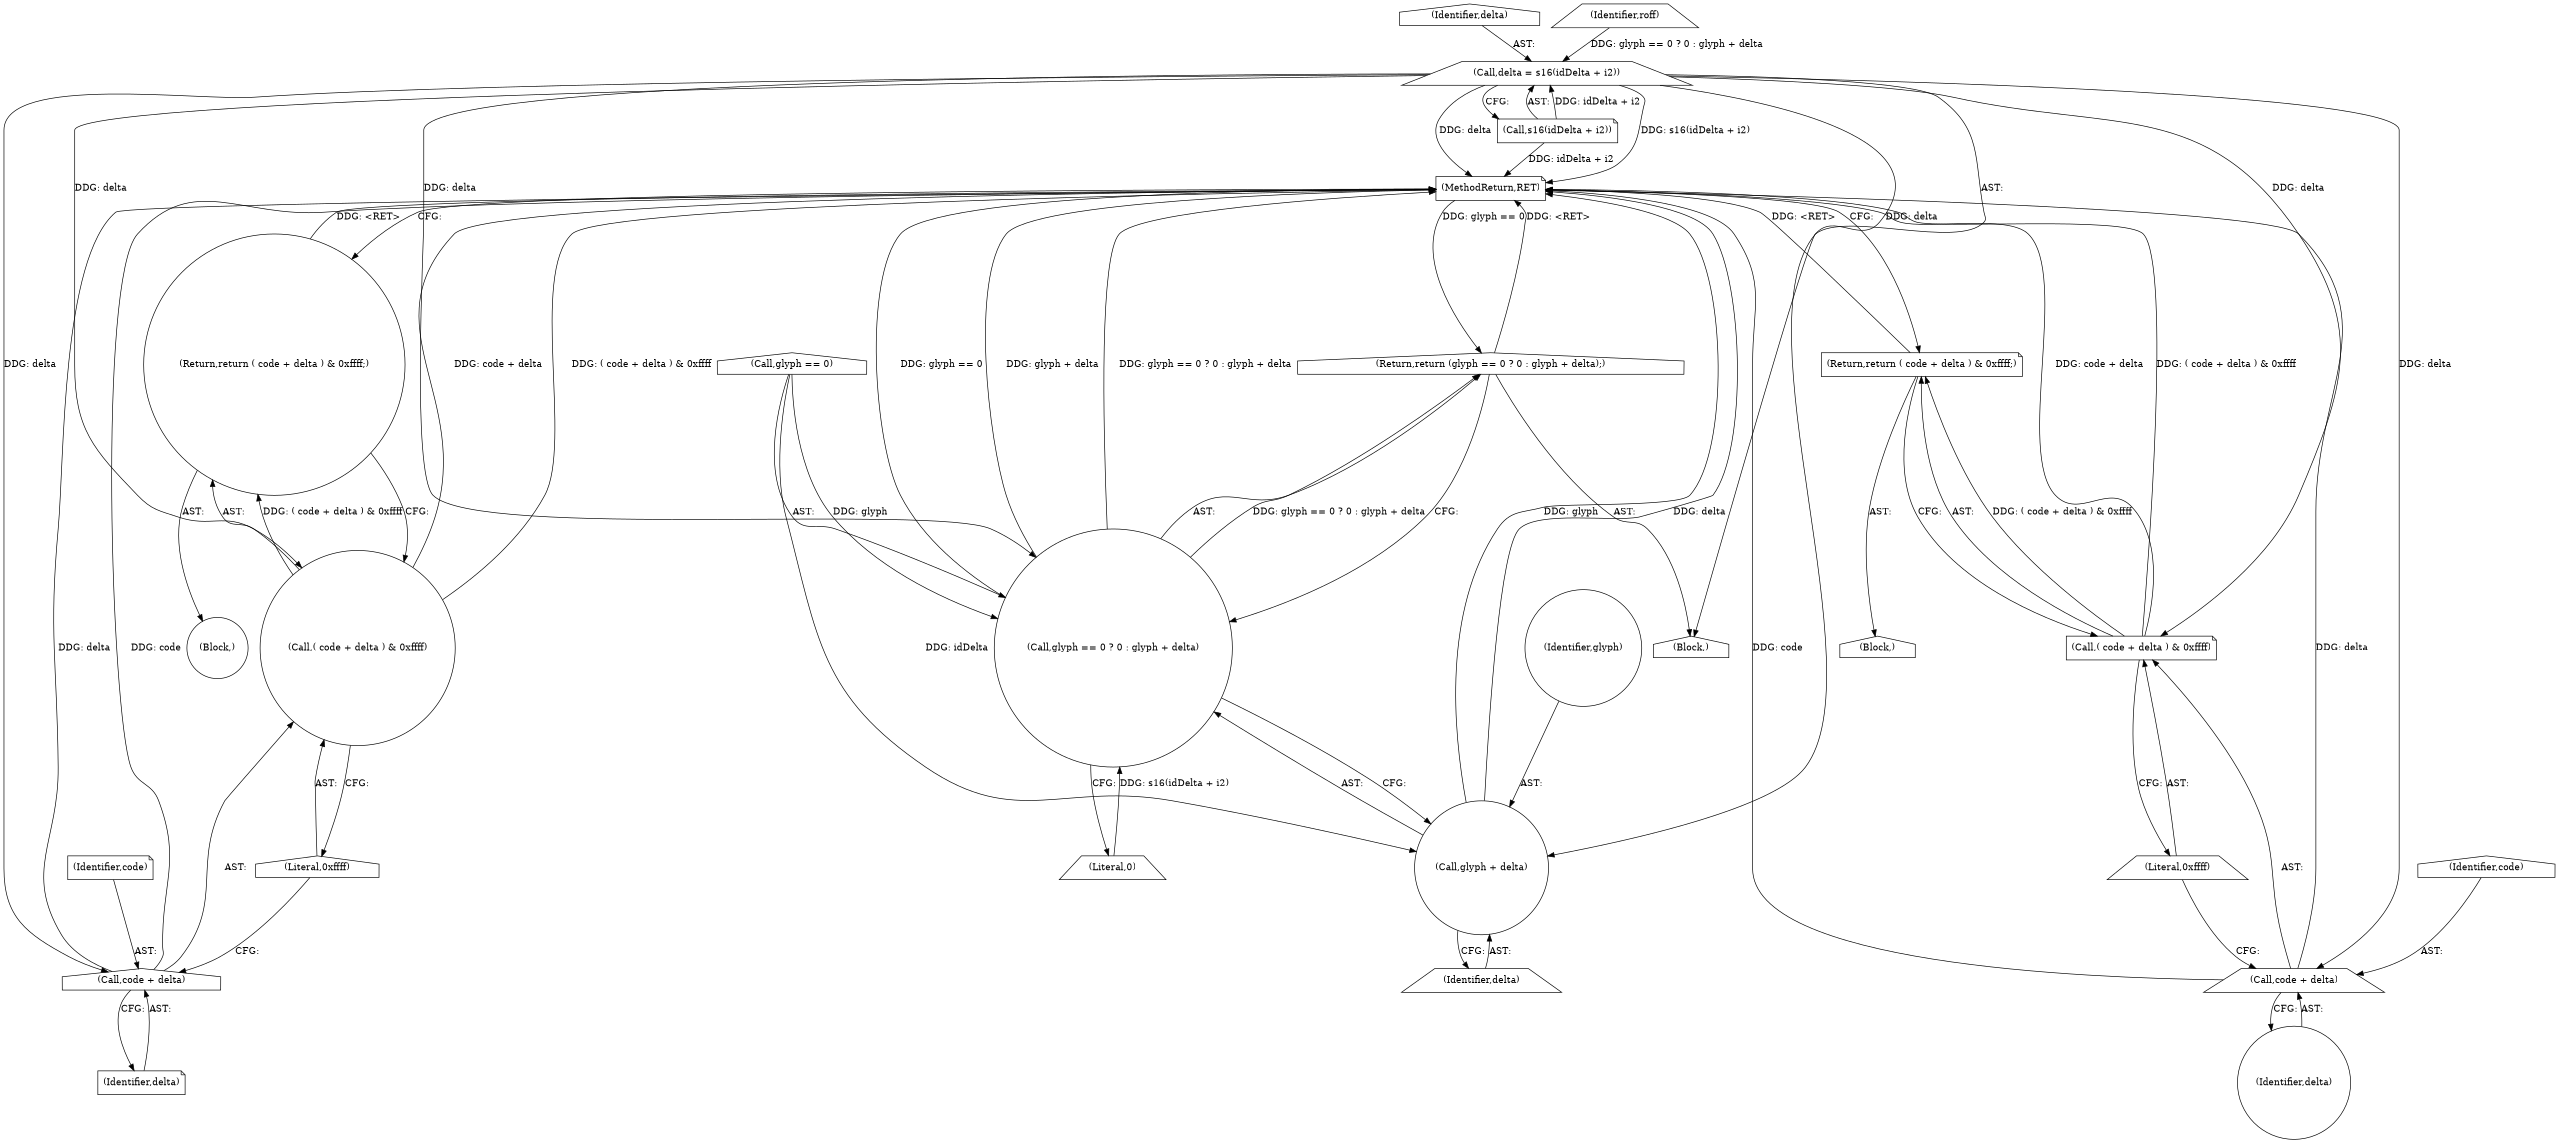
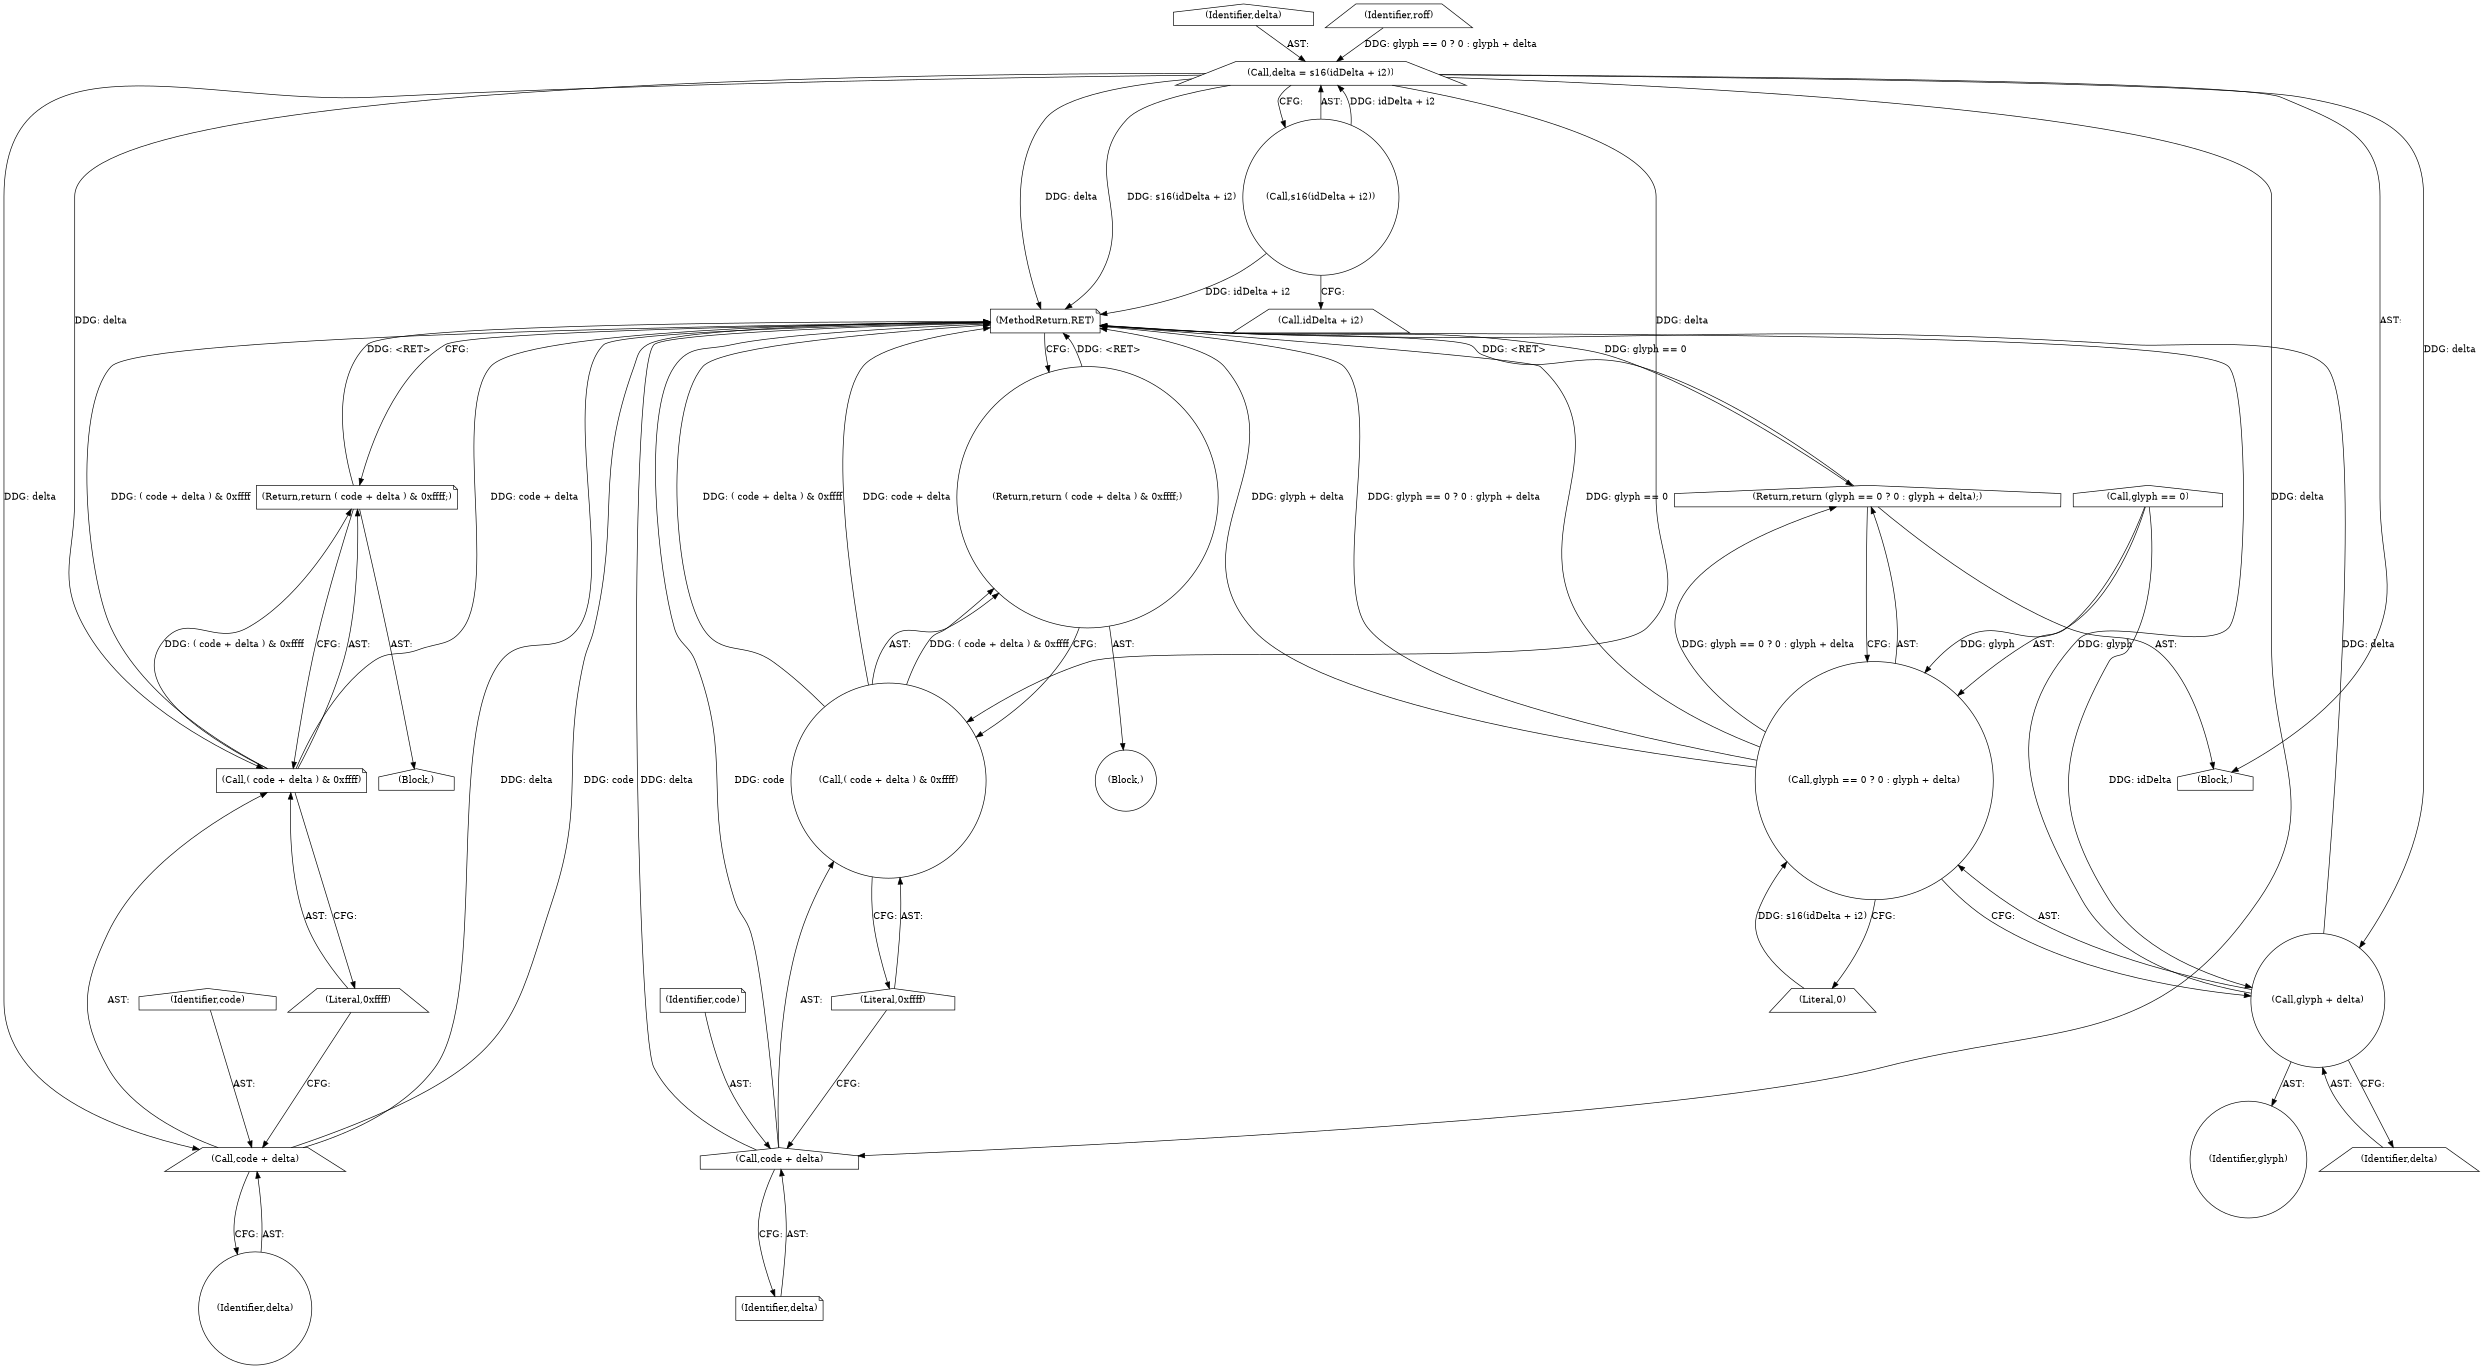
  digraph {
    node [shape=circle]
    n1 [label="(Call,delta = s16(idDelta + i2))" shape=trapezium]
-   n2 [label="(Call,s16(idDelta + i2))" shape=note]
+   n2 [label="(Call,s16(idDelta + i2))"]
    n3 [label="(Call,( code + delta ) & 0xffff)"]
    n4 [label="(Call,code + delta)" shape=house]
    n5 [label="(Call,( code + delta ) & 0xffff)" shape=note]
    n6 [label="(Call,code + delta)" shape=trapezium]
    n7 [label="(Call,glyph == 0 ? 0 : glyph + delta)"]
    n8 [label="(Call,glyph + delta)"]
    n9 [label="(Block,)" shape=house]
    n10 [label="(MethodReturn,RET)" shape=note]
+   n11 [label="(Call,idDelta + i2)" shape=trapezium]
    n12 [label="(Return,return ( code + delta ) & 0xffff;)"]
    n13 [label="(Literal,0xffff)" shape=house]
    n14 [label="(Identifier,delta)" shape=note]
    n15 [label="(Return,return ( code + delta ) & 0xffff;)" shape=note]
    n16 [label="(Literal,0xffff)" shape=trapezium]
    n17 [label="(Identifier,delta)"]
    n18 [label="(Return,return (glyph == 0 ? 0 : glyph + delta);)" shape=house]
    n19 [label="(Literal,0)" shape=trapezium]
    n20 [label="(Identifier,delta)" shape=trapezium]
    n21 [label="(Block,)"]
    n22 [label="(Block,)" shape=house]
    n23 [label="(Identifier,delta)" shape=house]
    n24 [label="(Identifier,code)" shape=note]
    n25 [label="(Identifier,glyph)"]
    n26 [label="(Call,glyph == 0)" shape=house]
    n27 [label="(Identifier,roff)" shape=trapezium]
    n28 [label="(Identifier,code)" shape=house]
    n1 -> n2 [label="CFG: "]
    n1 -> n3 [label="DDG: delta"]
    n1 -> n4 [label="DDG: delta"]
    n1 -> n5 [label="DDG: delta"]
    n1 -> n6 [label="DDG: delta"]
-   n1 -> n7 [label="DDG: delta"]
    n1 -> n8 [label="DDG: delta"]
    n1 -> n9 [label="AST: "]
    n1 -> n10 [label="DDG: s16(idDelta + i2)"]
    n1 -> n10 [label="DDG: delta"]
    n2 -> n1 [label="AST: "]
    n2 -> n1 [label="DDG: idDelta + i2"]
    n2 -> n10 [label="DDG: idDelta + i2"]
+   n2 -> n11 [label="CFG: "]
    n3 -> n10 [label="DDG: ( code + delta ) & 0xffff"]
    n3 -> n10 [label="DDG: code + delta"]
    n3 -> n12 [label="AST: "]
    n3 -> n12 [label="DDG: ( code + delta ) & 0xffff"]
    n3 -> n13 [label="CFG: "]
    n4 -> n3 [label="AST: "]
    n4 -> n10 [label="DDG: delta"]
    n4 -> n10 [label="DDG: code"]
    n4 -> n14 [label="CFG: "]
    n5 -> n10 [label="DDG: code + delta"]
    n5 -> n10 [label="DDG: ( code + delta ) & 0xffff"]
    n5 -> n15 [label="AST: "]
    n5 -> n15 [label="DDG: ( code + delta ) & 0xffff"]
    n5 -> n16 [label="CFG: "]
    n6 -> n5 [label="AST: "]
    n6 -> n10 [label="DDG: delta"]
    n6 -> n10 [label="DDG: code"]
    n6 -> n17 [label="CFG: "]
    n7 -> n8 [label="CFG: "]
    n7 -> n10 [label="DDG: glyph + delta"]
    n7 -> n10 [label="DDG: glyph == 0 ? 0 : glyph + delta"]
    n7 -> n10 [label="DDG: glyph == 0"]
    n7 -> n18 [label="AST: "]
    n7 -> n18 [label="DDG: glyph == 0 ? 0 : glyph + delta"]
    n7 -> n19 [label="CFG: "]
    n8 -> n7 [label="AST: "]
    n8 -> n10 [label="DDG: glyph"]
    n8 -> n10 [label="DDG: delta"]
    n8 -> n20 [label="CFG: "]
    n10 -> n12 [label="CFG: "]
    n10 -> n15 [label="CFG: "]
    n10 -> n18 [label="DDG: glyph == 0"]
    n12 -> n3 [label="CFG: "]
    n12 -> n10 [label="DDG: <RET>"]
    n12 -> n21 [label="AST: "]
    n13 -> n3 [label="AST: "]
    n13 -> n4 [label="CFG: "]
    n14 -> n4 [label="AST: "]
    n15 -> n5 [label="CFG: "]
    n15 -> n10 [label="DDG: <RET>"]
    n15 -> n22 [label="AST: "]
    n16 -> n5 [label="AST: "]
    n16 -> n6 [label="CFG: "]
    n17 -> n6 [label="AST: "]
    n18 -> n7 [label="CFG: "]
    n18 -> n9 [label="AST: "]
    n18 -> n10 [label="DDG: <RET>"]
    n19 -> n7 [label="DDG: s16(idDelta + i2)"]
    n20 -> n8 [label="AST: "]
    n23 -> n1 [label="AST: "]
    n24 -> n4 [label="AST: "]
-   n25 -> n8 [label="AST: "]
+   n8 -> n25 [label="AST: "]
    n26 -> n7 [label="AST: "]
    n26 -> n7 [label="DDG: glyph"]
    n26 -> n8 [label="DDG: idDelta"]
    n27 -> n1 [label="DDG: glyph == 0 ? 0 : glyph + delta"]
    n28 -> n6 [label="AST: "]
  }
